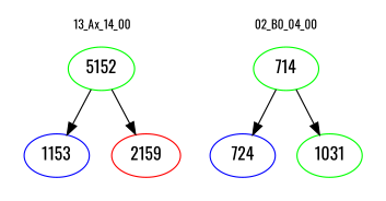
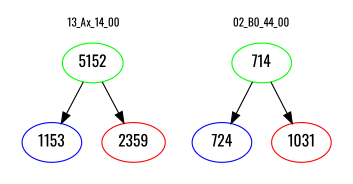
  digraph {
    fontname=Oswald
    node [color=green fontname=Oswald]
    edge [color=black fontname=Oswald]
    n1 [label=5152]
    n2 [color=blue label=1153]
-   n3 [color=red label=2159]
+   n3 [color=red label=2359]
    n4 [label=714]
    n5 [color=blue label=724]
-   n6 [label=1031]
+   n6 [color=red label=1031]
    subgraph cluster_1 {
      color=white
      fontsize=10
      label="13_Ax_14_00"
      n1
      n2
      n3
    }
    subgraph cluster_2 {
      color=white
      fontsize=10
-     label="02_B0_04_00"
+     label="02_B0_44_00"
      n4
      n5
      n6
    }
    n1 -> n2
    n1 -> n3
    n4 -> n5
    n4 -> n6
  }
